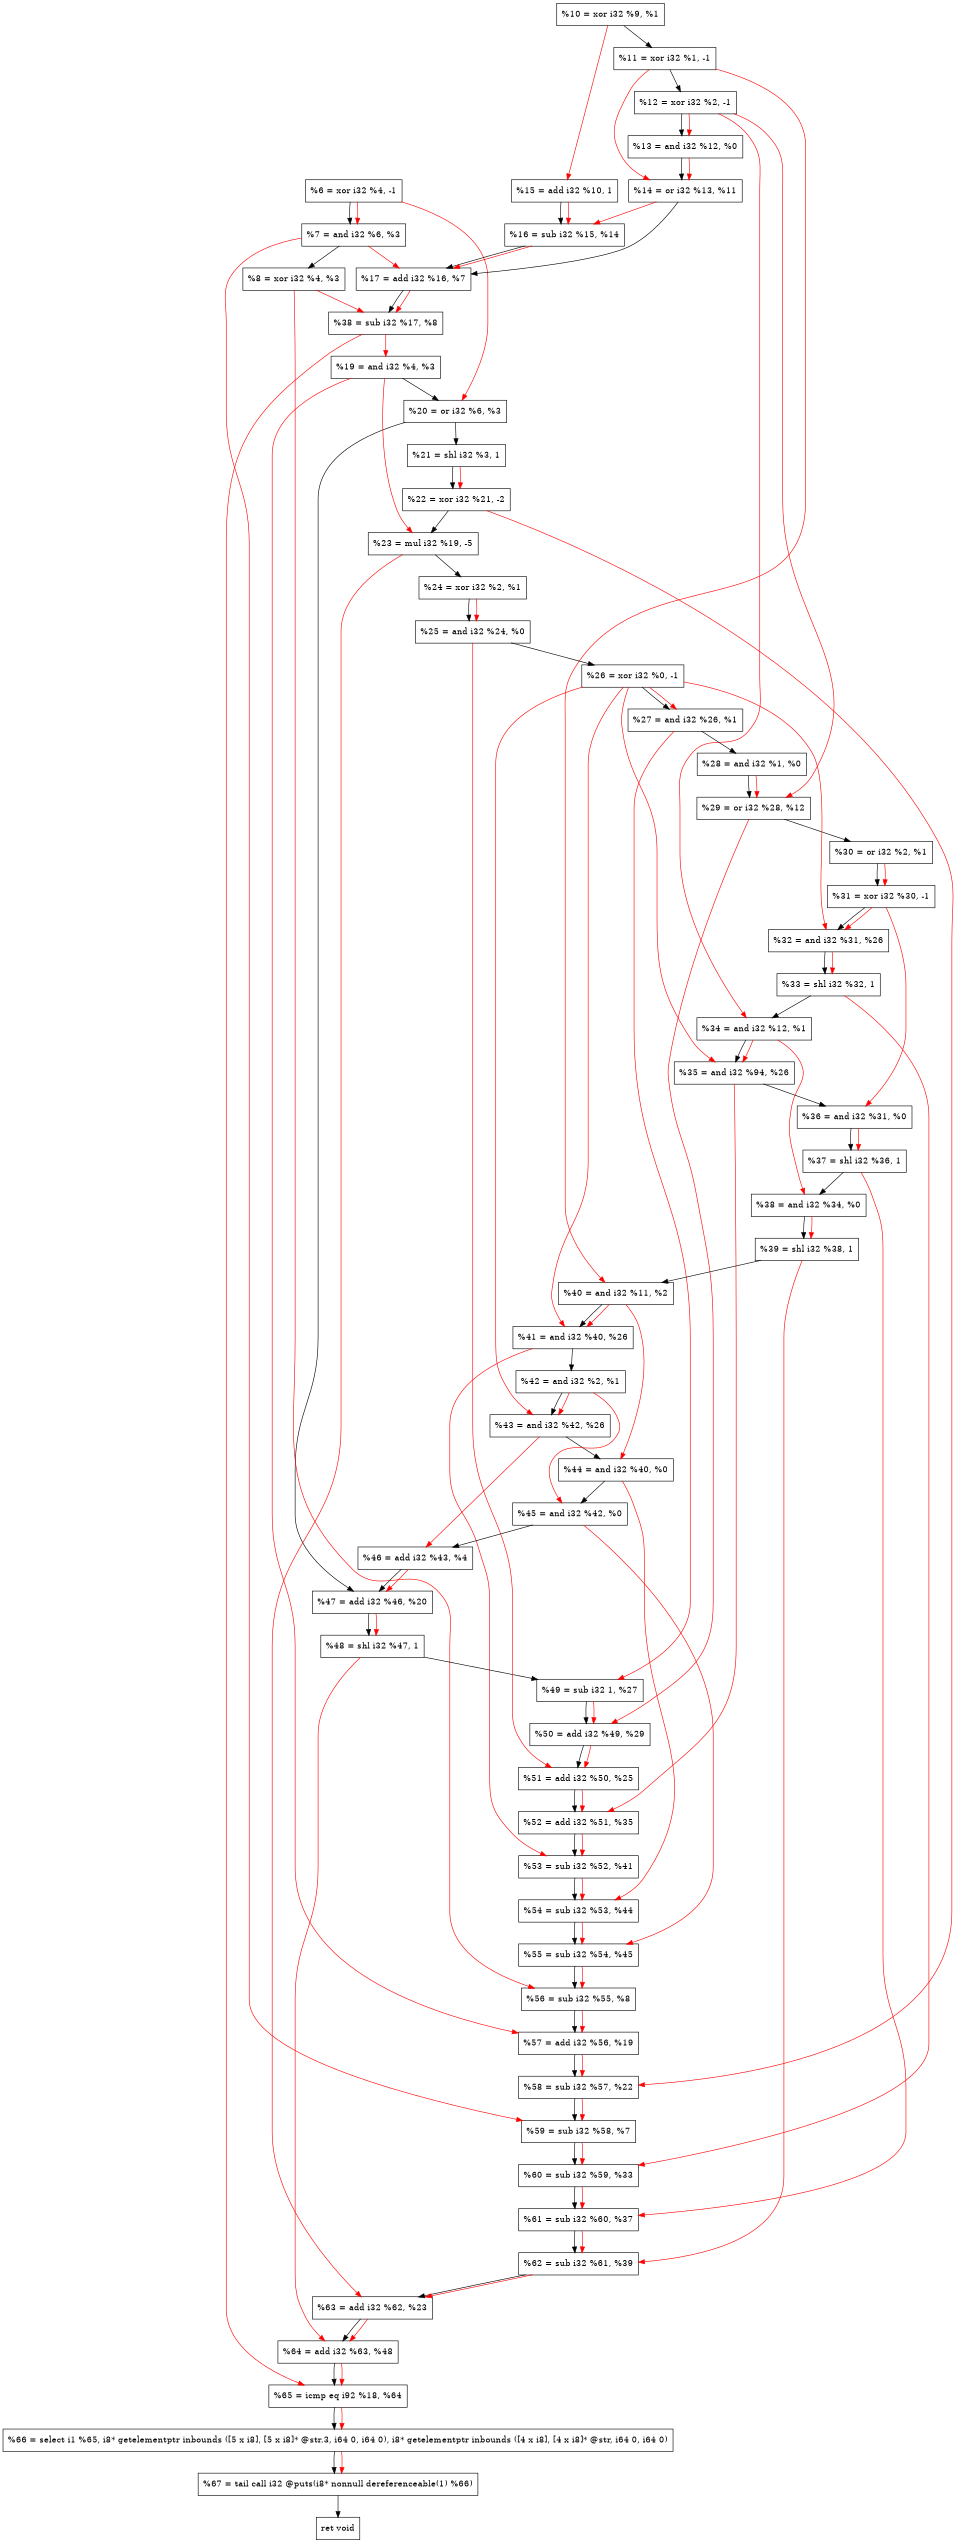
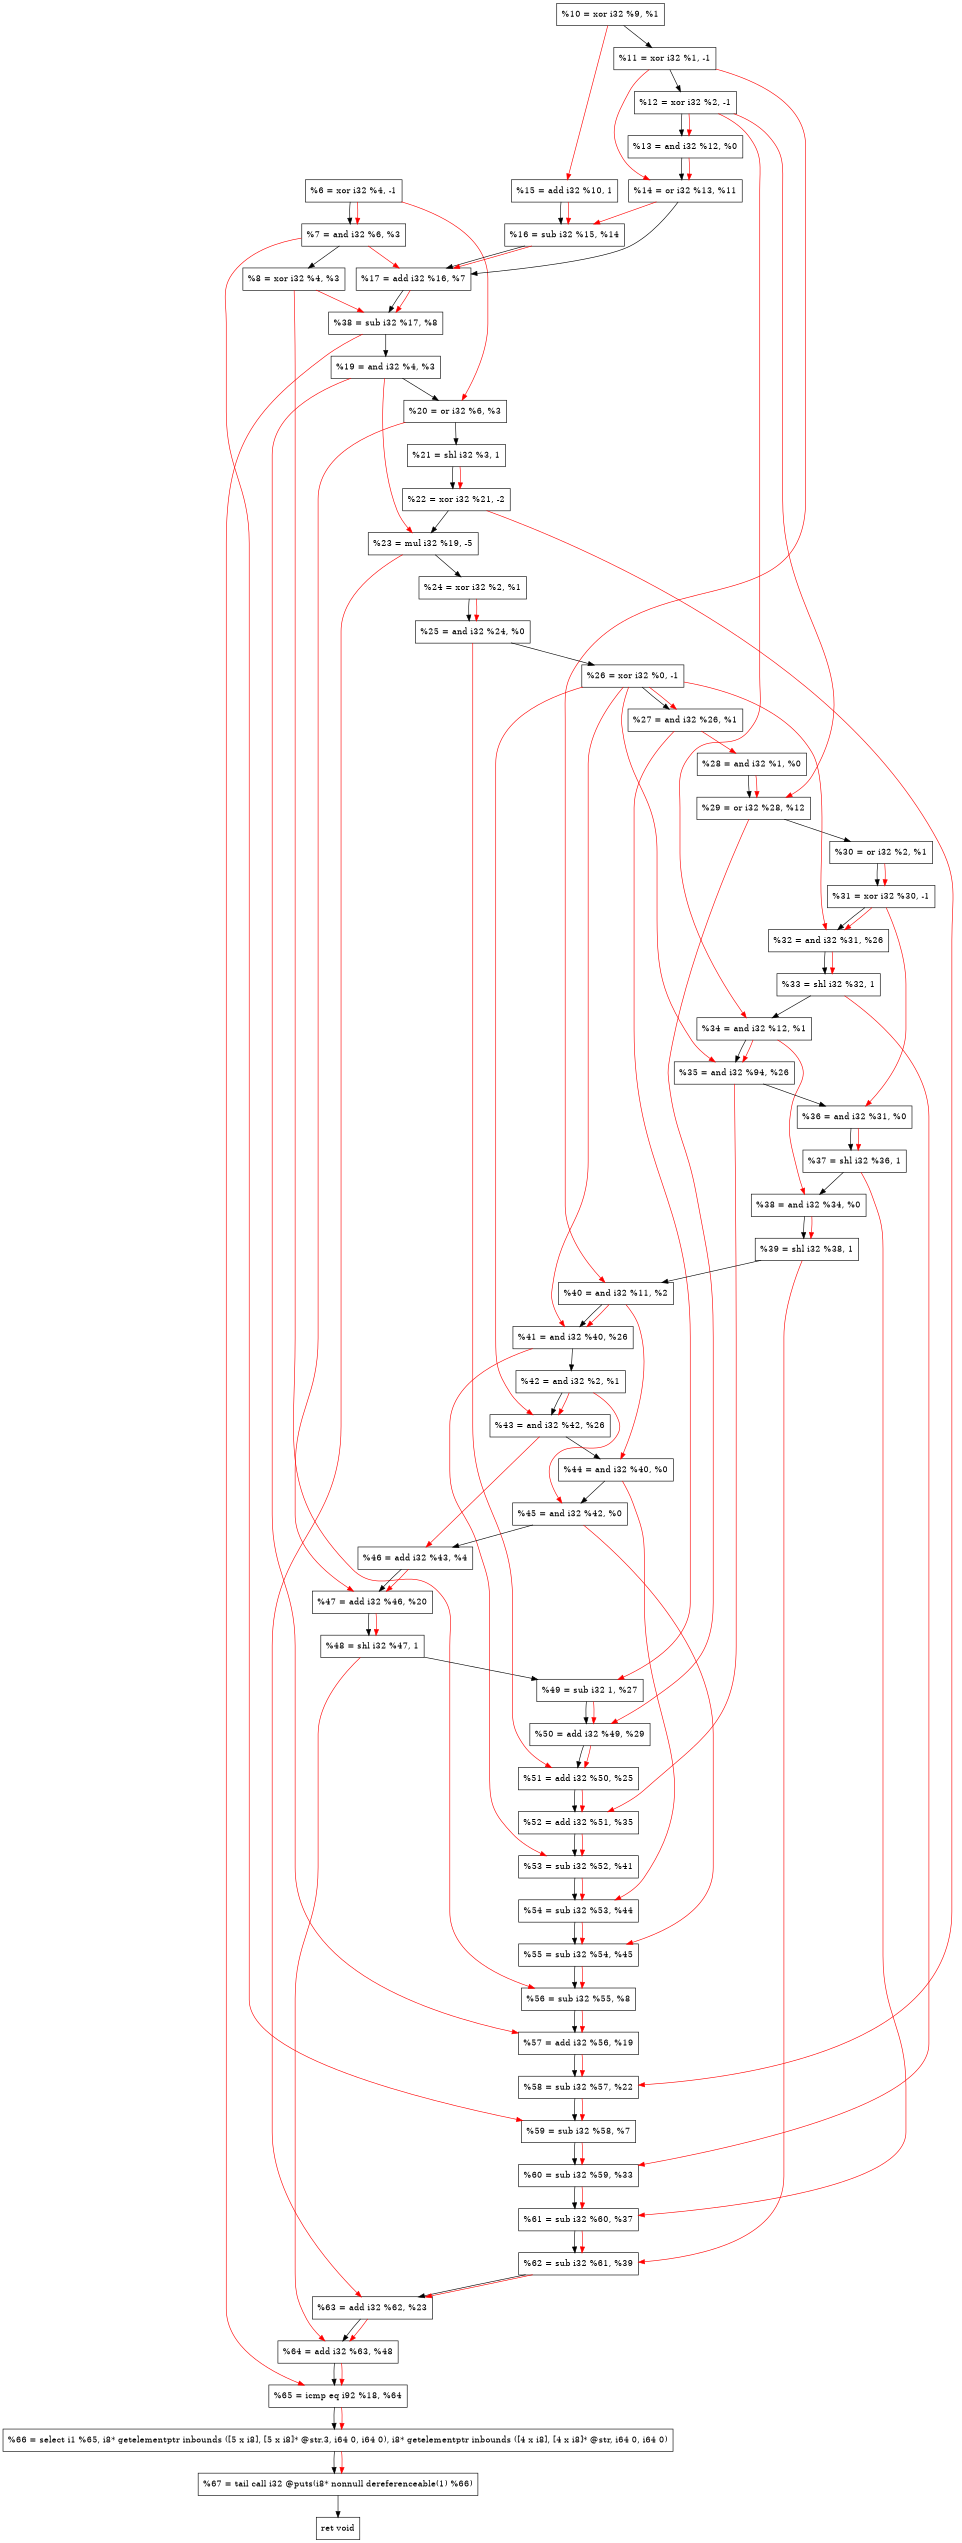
  digraph {
    node [shape=record]
    edge [color=red]
    n1 [label="  %6 = xor i32 %4, -1"]
    n2 [label="  %7 = and i32 %6, %3"]
    n3 [label="  %20 = or i32 %6, %3"]
    n4 [label="  %8 = xor i32 %4, %3"]
    n5 [label="  %17 = add i32 %16, %7"]
    n6 [label="  %59 = sub i32 %58, %7"]
    n7 [label="  %21 = shl i32 %3, 1"]
    n8 [label="  %47 = add i32 %46, %20"]
    n9 [label="%38 = sub i32 %17, %8"]
    n10 [label="  %56 = sub i32 %55, %8"]
    n11 [label="  %60 = sub i32 %59, %33"]
    n12 [label="  %19 = and i32 %4, %3"]
    n13 [label="%65 = icmp eq i92 %18, %64"]
    n14 [label="  %57 = add i32 %56, %19"]
    n15 [label="  %10 = xor i32 %9, %1"]
    n16 [label="  %11 = xor i32 %1, -1"]
    n17 [label="  %15 = add i32 %10, 1"]
    n18 [label="  %12 = xor i32 %2, -1"]
    n19 [label="  %14 = or i32 %13, %11"]
    n20 [label="  %40 = and i32 %11, %2"]
    n21 [label="  %16 = sub i32 %15, %14"]
    n22 [label="  %13 = and i32 %12, %0"]
    n23 [label="  %29 = or i32 %28, %12"]
    n24 [label="  %34 = and i32 %12, %1"]
    n25 [label="  %41 = and i32 %40, %26"]
    n26 [label="  %44 = and i32 %40, %0"]
    n27 [label="  %30 = or i32 %2, %1"]
    n28 [label="  %50 = add i32 %49, %29"]
    n29 [label="%35 = and i32 %94, %26"]
    n30 [label="  %38 = and i32 %34, %0"]
    n31 [label="  %23 = mul i32 %19, -5"]
    n32 [label="  %66 = select i1 %65, i8* getelementptr inbounds ([5 x i8], [5 x i8]* @str.3, i64 0, i64 0), i8* getelementptr inbounds ([4 x i8], [4 x i8]* @str, i64 0, i64 0)"]
    n33 [label="  %24 = xor i32 %2, %1"]
    n34 [label="  %63 = add i32 %62, %23"]
    n35 [label="  %58 = sub i32 %57, %22"]
    n36 [label="  %22 = xor i32 %21, -2"]
    n37 [label="  %48 = shl i32 %47, 1"]
    n38 [label="  %25 = and i32 %24, %0"]
    n39 [label="  %64 = add i32 %63, %48"]
    n40 [label="  %26 = xor i32 %0, -1"]
    n41 [label="  %51 = add i32 %50, %25"]
    n42 [label="  %27 = and i32 %26, %1"]
    n43 [label="  %32 = and i32 %31, %26"]
    n44 [label="  %43 = and i32 %42, %26"]
    n45 [label="  %52 = add i32 %51, %35"]
    n46 [label="  %28 = and i32 %1, %0"]
    n47 [label="  %49 = sub i32 1, %27"]
    n48 [label="  %33 = shl i32 %32, 1"]
    n49 [label="  %36 = and i32 %31, %0"]
    n50 [label="  %42 = and i32 %2, %1"]
    n51 [label="  %53 = sub i32 %52, %41"]
    n52 [label="  %46 = add i32 %43, %4"]
    n53 [label="  %31 = xor i32 %30, -1"]
    n54 [label="  %37 = shl i32 %36, 1"]
    n55 [label="  %61 = sub i32 %60, %37"]
    n56 [label="  %39 = shl i32 %38, 1"]
    n57 [label="  %62 = sub i32 %61, %39"]
    n58 [label="  %45 = and i32 %42, %0"]
    n59 [label="  %54 = sub i32 %53, %44"]
    n60 [label="  %55 = sub i32 %54, %45"]
    n61 [label="  %67 = tail call i32 @puts(i8* nonnull dereferenceable(1) %66)"]
    n62 [label="  ret void"]
    n1 -> n2 [color=""]
    n1 -> n2
    n1 -> n3
    n2 -> n4 [color=""]
    n2 -> n5
    n2 -> n6
    n3 -> n7 [color=""]
-   n3 -> n8 [color=black]
+   n3 -> n8
    n4 -> n9
    n4 -> n10
    n5 -> n9 [color=""]
    n5 -> n9
    n6 -> n11 [color=""]
    n6 -> n11
    n7 -> n36 [color=""]
    n7 -> n36
    n8 -> n37 [color=""]
    n8 -> n37
-   n9 -> n12
+   n9 -> n12 [color=""]
    n9 -> n13
    n10 -> n14 [color=""]
    n10 -> n14
    n11 -> n55 [color=""]
    n11 -> n55
    n12 -> n3 [color=""]
    n12 -> n14
    n12 -> n31
    n13 -> n32 [color=""]
    n13 -> n32
    n14 -> n35 [color=""]
    n14 -> n35
    n15 -> n16 [color=""]
    n15 -> n17
    n16 -> n18 [color=""]
    n16 -> n19
    n16 -> n20
    n17 -> n21 [color=""]
    n17 -> n21
    n18 -> n22 [color=""]
    n18 -> n22
    n18 -> n23
    n18 -> n24
    n19 -> n5 [color=""]
    n19 -> n21
    n20 -> n25 [color=""]
    n20 -> n25
    n20 -> n26
    n21 -> n5 [color=""]
    n21 -> n5
    n22 -> n19 [color=""]
    n22 -> n19
    n23 -> n27 [color=""]
    n23 -> n28
    n24 -> n29 [color=""]
    n24 -> n29
    n24 -> n30
    n25 -> n50 [color=""]
    n25 -> n51
    n26 -> n58 [color=""]
    n26 -> n59
    n27 -> n53 [color=""]
    n27 -> n53
    n28 -> n41 [color=""]
    n28 -> n41
    n29 -> n45
    n29 -> n49 [color=""]
    n30 -> n56 [color=""]
    n30 -> n56
    n31 -> n33 [color=""]
    n31 -> n34
    n32 -> n61 [color=""]
    n32 -> n61
    n33 -> n38 [color=""]
    n33 -> n38
    n34 -> n39 [color=""]
    n34 -> n39
    n35 -> n6 [color=""]
    n35 -> n6
    n36 -> n31 [color=""]
    n36 -> n35
    n37 -> n39
    n37 -> n47 [color=""]
    n38 -> n40 [color=""]
    n38 -> n41
    n39 -> n13 [color=""]
    n39 -> n13
    n40 -> n25
    n40 -> n29
    n40 -> n42 [color=""]
    n40 -> n42
    n40 -> n43
    n40 -> n44
    n41 -> n45 [color=""]
    n41 -> n45
-   n42 -> n46 [color=""]
+   n42 -> n46
    n42 -> n47
    n43 -> n48 [color=""]
    n43 -> n48
    n44 -> n26 [color=""]
    n44 -> n52
    n45 -> n51 [color=""]
    n45 -> n51
    n46 -> n23 [color=""]
    n46 -> n23
    n47 -> n28 [color=""]
    n47 -> n28
    n48 -> n11
    n48 -> n24 [color=""]
    n49 -> n54 [color=""]
    n49 -> n54
    n50 -> n44 [color=""]
    n50 -> n44
    n50 -> n58
    n51 -> n59 [color=""]
    n51 -> n59
    n52 -> n8 [color=""]
    n52 -> n8
    n53 -> n43 [color=""]
    n53 -> n43
    n53 -> n49
    n54 -> n30 [color=""]
    n54 -> n55
    n55 -> n57 [color=""]
    n55 -> n57
    n56 -> n20 [color=""]
    n56 -> n57
    n57 -> n34 [color=""]
    n57 -> n34
    n58 -> n52 [color=""]
    n58 -> n60
    n59 -> n60 [color=""]
    n59 -> n60
    n60 -> n10 [color=""]
    n60 -> n10
    n61 -> n62 [color=""]
  }
